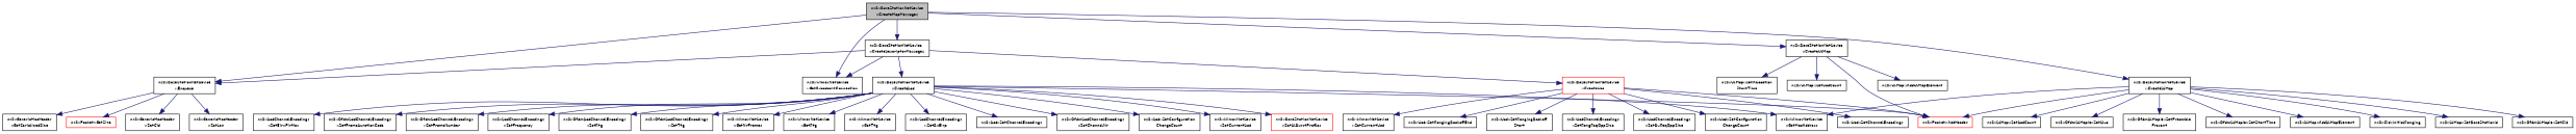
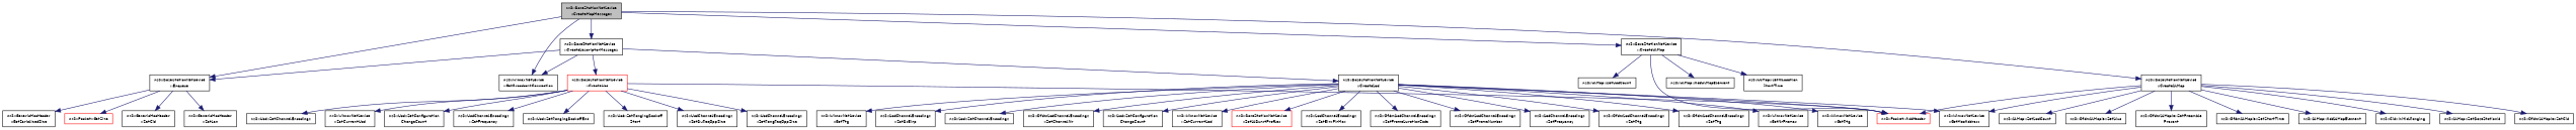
  digraph {
    fontname="Patrick Hand"
    rankdir=TB
    node [color=black fillcolor=white fontname="Patrick Hand" fontsize=10 shape=record style=filled]
    edge [color=midnightblue fontname="Patrick Hand" fontsize=10 labelfontname=Helvetica labelfontsize=10 style=solid]
    n1 [fillcolor=grey75 fontcolor=black height=0.2 label="ns3::BaseStationNetDevice\l::CreateMapMessages" width=0.4]
    n2 [height=0.2 label="ns3::BaseStationNetDevice\l::CreateDescriptorMessages" width=0.4]
    n3 [height=0.2 label="ns3::BaseStationNetDevice\l::Enqueue" width=0.4]
    n4 [height=0.2 label="ns3::WimaxNetDevice\l::GetBroadcastConnection" width=0.4]
    n5 [height=0.2 label="ns3::BaseStationNetDevice\l::CreateDlMap" width=0.4]
    n6 [height=0.2 label="ns3::BaseStationNetDevice\l::CreateUlMap" width=0.4]
    n7 [height=0.2 label="ns3::BaseStationNetDevice\l::CreateDcd" width=0.4]
    n8 [color=red height=0.2 label="ns3::BaseStationNetDevice\l::CreateUcd" width=0.4]
    n9 [height=0.2 label="ns3::GenericMacHeader\l::GetSerializedSize" width=0.4]
    n10 [color=red height=0.2 label="ns3::Packet::GetSize" width=0.4]
    n11 [height=0.2 label="ns3::GenericMacHeader\l::SetCid" width=0.4]
    n12 [height=0.2 label="ns3::GenericMacHeader\l::SetLen" width=0.4]
    n13 [color=red height=0.2 label="ns3::Packet::AddHeader" width=0.4]
    n14 [height=0.2 label="ns3::WimaxNetDevice\l::GetMacAddress" width=0.4]
    n15 [height=0.2 label="ns3::DlMap::AddDlMapElement" width=0.4]
    n16 [height=0.2 label="ns3::Cid::InitialRanging" width=0.4]
    n17 [height=0.2 label="ns3::DlMap::SetBaseStationId" width=0.4]
    n18 [height=0.2 label="ns3::OfdmDlMapIe::SetCid" width=0.4]
    n19 [height=0.2 label="ns3::DlMap::SetDcdCount" width=0.4]
    n20 [height=0.2 label="ns3::OfdmDlMapIe::SetDiuc" width=0.4]
    n21 [height=0.2 label="ns3::OfdmDlMapIe::SetPreamble\lPresent" width=0.4]
    n22 [height=0.2 label="ns3::OfdmDlMapIe::SetStartTime" width=0.4]
    n23 [height=0.2 label="ns3::UlMap::AddUlMapElement" width=0.4]
    n24 [height=0.2 label="ns3::UlMap::SetAllocation\lStartTime" width=0.4]
    n25 [height=0.2 label="ns3::UlMap::SetUcdCount" width=0.4]
    n26 [height=0.2 label="ns3::WimaxNetDevice\l::GetNrFrames" width=0.4]
    n27 [height=0.2 label="ns3::WimaxNetDevice\l::GetRtg" width=0.4]
    n28 [height=0.2 label="ns3::WimaxNetDevice\l::GetTtg" width=0.4]
    n29 [height=0.2 label="ns3::DcdChannelEncodings\l::SetBsEirp" width=0.4]
    n30 [height=0.2 label="ns3::Dcd::SetChannelEncodings" width=0.4]
    n31 [height=0.2 label="ns3::OfdmDcdChannelEncodings\l::SetChannelNr" width=0.4]
    n32 [height=0.2 label="ns3::Dcd::SetConfiguration\lChangeCount" width=0.4]
    n33 [height=0.2 label="ns3::WimaxNetDevice\l::SetCurrentDcd" width=0.4]
    n34 [color=red height=0.2 label="ns3::BaseStationNetDevice\l::SetDlBurstProfiles" width=0.4]
    n35 [height=0.2 label="ns3::DcdChannelEncodings\l::SetEirxPIrMax" width=0.4]
    n36 [height=0.2 label="ns3::OfdmDcdChannelEncodings\l::SetFrameDurationCode" width=0.4]
    n37 [height=0.2 label="ns3::OfdmDcdChannelEncodings\l::SetFrameNumber" width=0.4]
    n38 [height=0.2 label="ns3::DcdChannelEncodings\l::SetFrequency" width=0.4]
    n39 [height=0.2 label="ns3::OfdmDcdChannelEncodings\l::SetRtg" width=0.4]
    n40 [height=0.2 label="ns3::OfdmDcdChannelEncodings\l::SetTtg" width=0.4]
    n41 [height=0.2 label="ns3::UcdChannelEncodings\l::SetBwReqOppSize" width=0.4]
    n42 [height=0.2 label="ns3::Ucd::SetChannelEncodings" width=0.4]
    n43 [height=0.2 label="ns3::Ucd::SetConfiguration\lChangeCount" width=0.4]
    n44 [height=0.2 label="ns3::WimaxNetDevice\l::SetCurrentUcd" width=0.4]
+   n45 [height=0.2 label="ns3::UcdChannelEncodings\l::SetFrequency" width=0.4]
    n46 [height=0.2 label="ns3::Ucd::SetRangingBackoffEnd" width=0.4]
    n47 [height=0.2 label="ns3::Ucd::SetRangingBackoff\lStart" width=0.4]
    n48 [height=0.2 label="ns3::UcdChannelEncodings\l::SetRangReqOppSize" width=0.4]
    n1 -> n2
    n1 -> n3
    n1 -> n4
    n1 -> n5
    n1 -> n6
    n2 -> n3
    n2 -> n4
    n2 -> n7
    n2 -> n8
    n3 -> n9
    n3 -> n10
    n3 -> n11
    n3 -> n12
    n5 -> n13
    n5 -> n14
    n5 -> n15
    n5 -> n16
    n5 -> n17
    n5 -> n18
    n5 -> n19
    n5 -> n20
    n5 -> n21
    n5 -> n22
    n6 -> n13
    n6 -> n23
    n6 -> n24
    n6 -> n25
    n7 -> n13
    n7 -> n14
    n7 -> n26
    n7 -> n27
    n7 -> n28
    n7 -> n29
    n7 -> n30
    n7 -> n31
    n7 -> n32
    n7 -> n33
    n7 -> n34
    n7 -> n35
    n7 -> n36
    n7 -> n37
    n7 -> n38
    n7 -> n39
    n7 -> n40
    n8 -> n13
    n8 -> n41
    n8 -> n42
    n8 -> n43
    n8 -> n44
+   n8 -> n45
    n8 -> n46
    n8 -> n47
    n8 -> n48
  }
